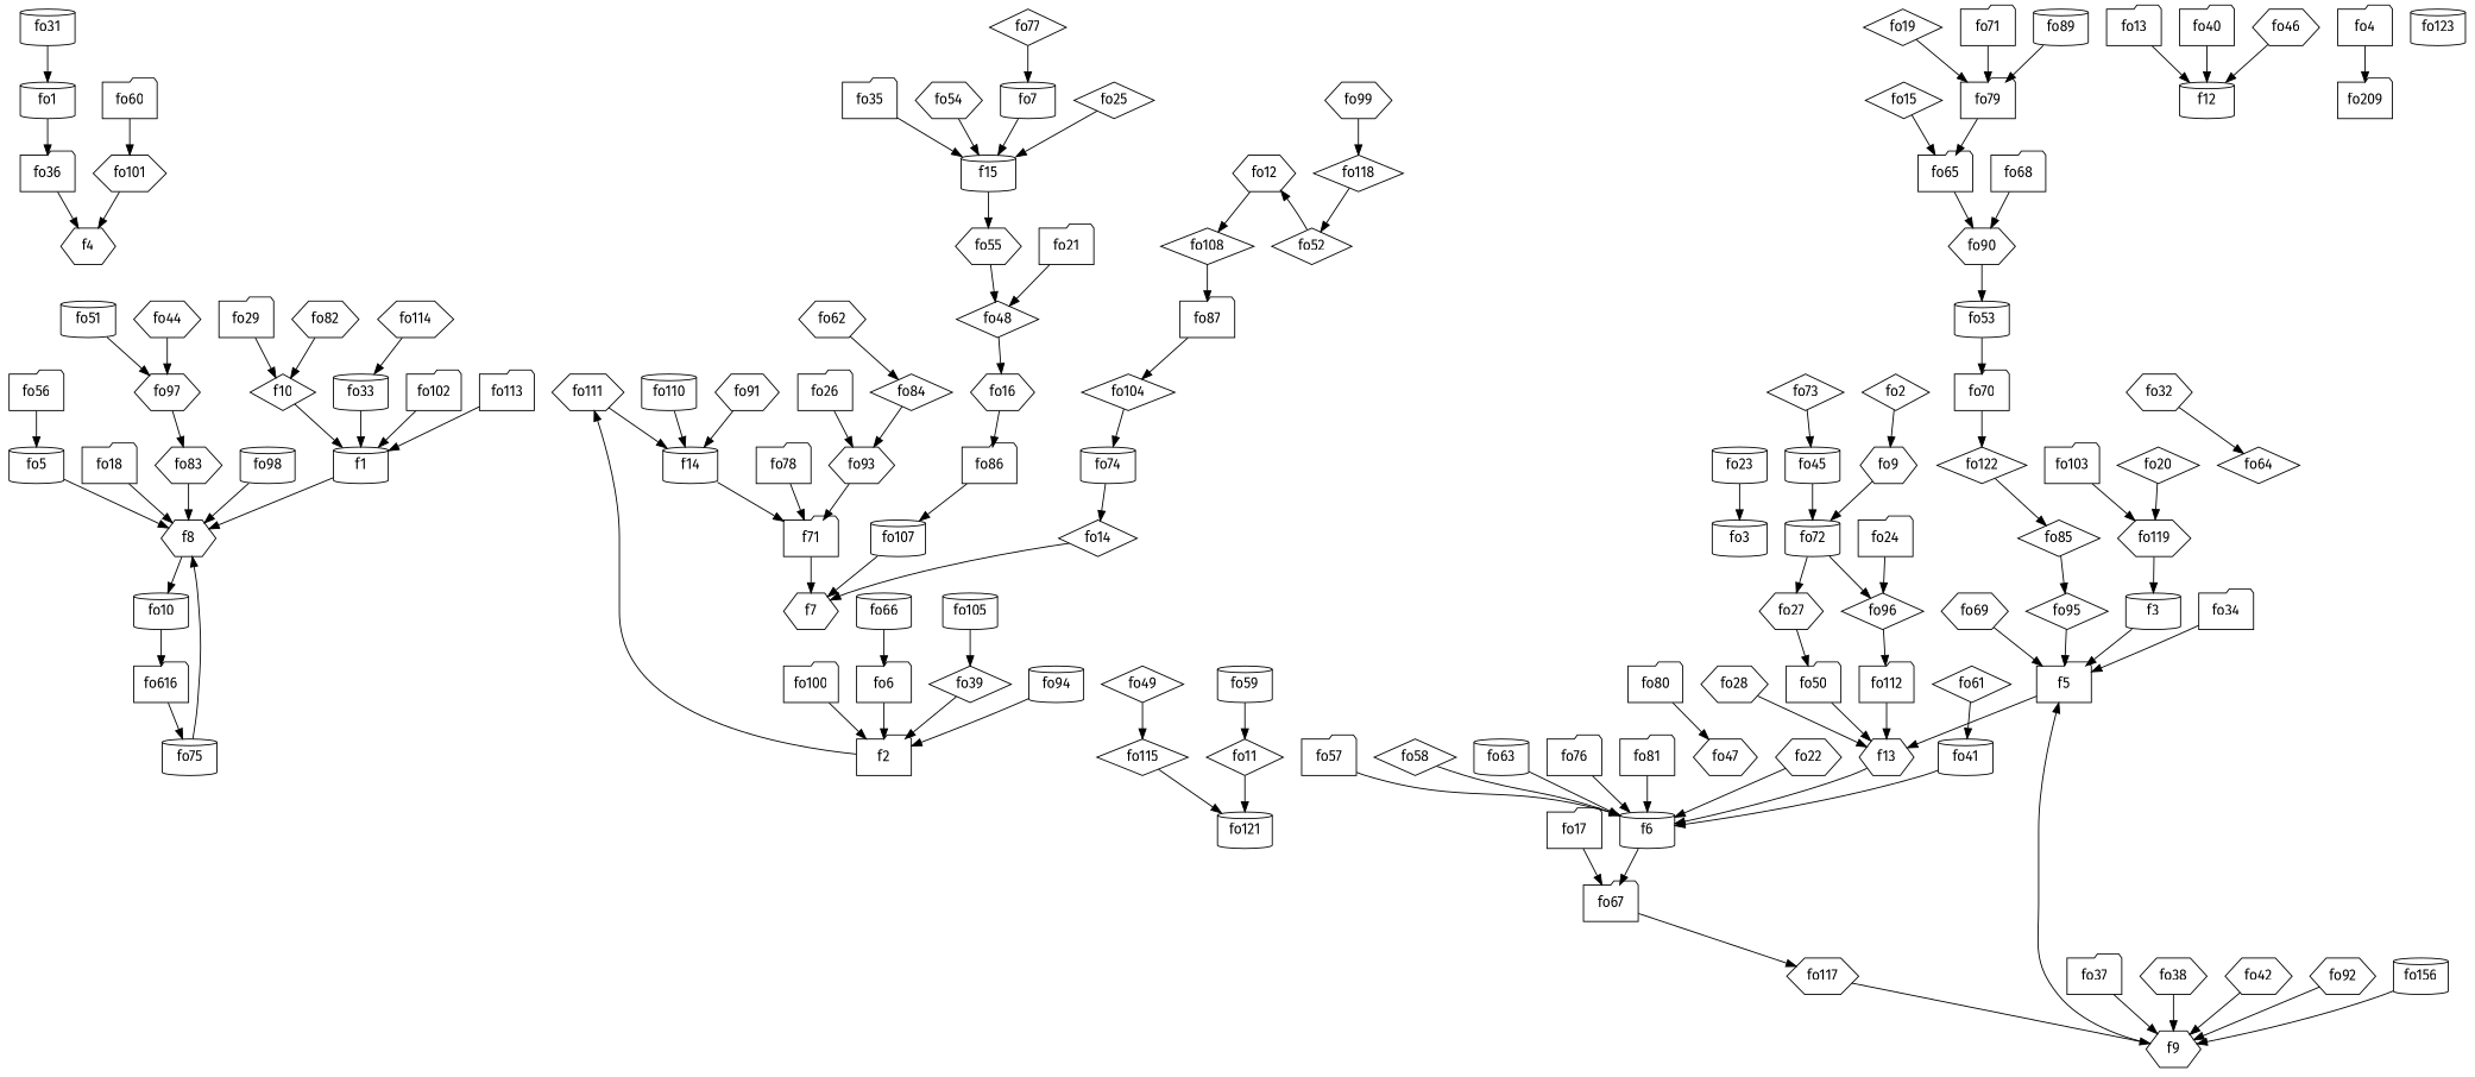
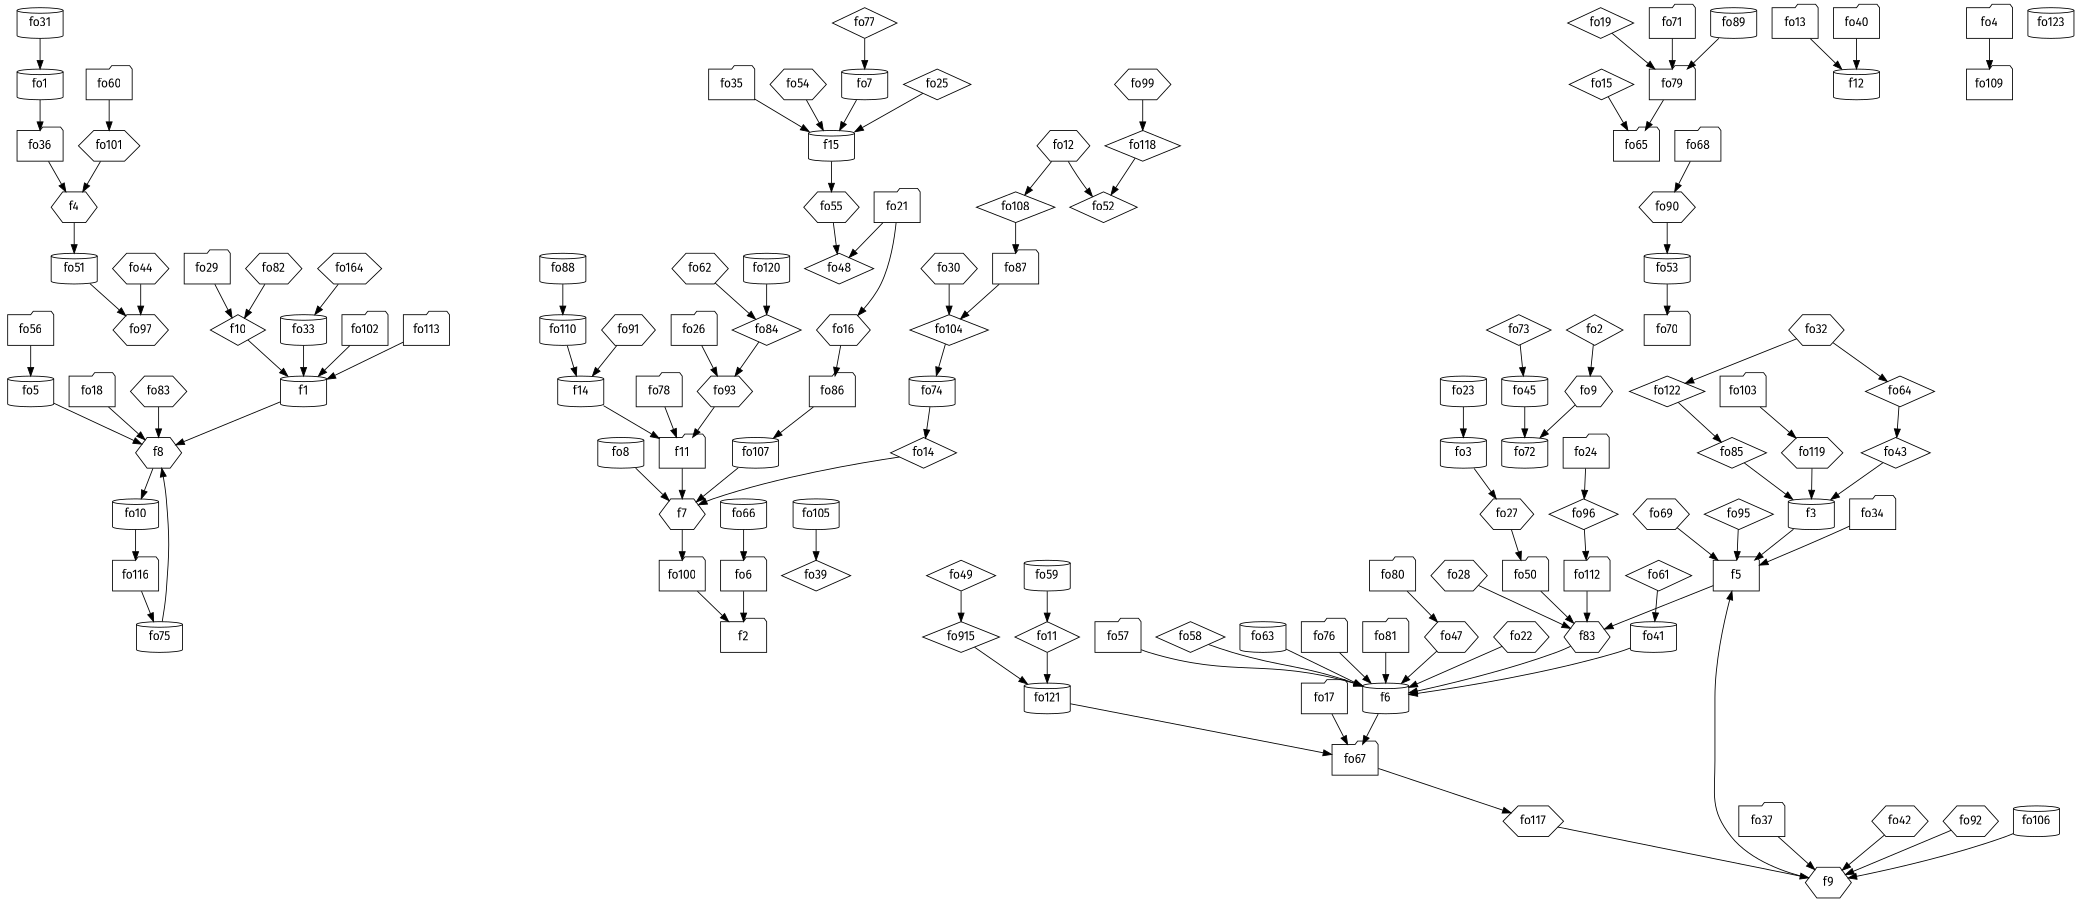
  strict digraph {
    fontname="Fira Sans"
    node [fontname="Fira Sans" shape=folder]
    edge [fontname="Fira Sans" weight=2]
    f1 [shape=cylinder]
    f8 [shape=hexagon]
    fo10 [shape=cylinder]
-   fo111 [shape=hexagon]
    f2
    f14 [shape=cylinder]
    f3 [shape=cylinder]
    f5
-   f13 [shape=hexagon]
+   f13 [shape=hexagon label=f83]
    f4 [shape=hexagon]
    fo51 [shape=cylinder]
    fo97 [shape=hexagon]
    f6 [shape=cylinder]
    fo67
    fo117 [shape=hexagon]
    f7 [shape=hexagon]
    fo100
-   fo116 [label=fo616]
+   fo116
    f9 [shape=hexagon]
    f10 [shape=diamond]
-   f11 [label=f71]
+   f11
    f12 [shape=cylinder]
    f15 [shape=cylinder]
    fo55 [shape=hexagon]
    fo48 [shape=diamond]
    fo1 [shape=cylinder]
    fo36
    fo2 [shape=diamond]
    fo9 [shape=hexagon]
    fo72 [shape=cylinder]
    fo3 [shape=cylinder]
    fo27 [shape=hexagon]
    fo50
    fo4
-   fo109 [label=fo209]
+   fo109
    fo5 [shape=cylinder]
    fo6
    fo7 [shape=cylinder]
+   fo8 [shape=cylinder]
    fo96 [shape=diamond]
    fo75 [shape=cylinder]
    fo11 [shape=diamond]
    fo121 [shape=cylinder]
    fo12 [shape=hexagon]
    fo108 [shape=diamond]
    fo87
    fo13
    fo14 [shape=diamond]
    fo15 [shape=diamond]
    fo65
    fo90 [shape=hexagon]
    fo16 [shape=hexagon]
    fo86
    fo17
    fo18
    fo19 [shape=diamond]
    fo79
-   fo20 [shape=diamond]
    fo119 [shape=hexagon]
    fo21
    fo22 [shape=hexagon]
    fo23 [shape=cylinder]
    fo24
    fo112
    fo25 [shape=diamond]
    fo93 [shape=hexagon]
    fo26
    fo28 [shape=hexagon]
    fo29
+   fo30 [shape=hexagon]
    fo104 [shape=diamond]
    fo74 [shape=cylinder]
    fo31 [shape=cylinder]
    fo32 [shape=hexagon]
    fo64 [shape=diamond]
+   fo43 [shape=diamond]
    fo33 [shape=cylinder]
    fo34
    fo35
    fo37
-   fo38 [shape=hexagon]
    fo39 [shape=diamond]
    fo40
    fo41 [shape=cylinder]
    fo42 [shape=hexagon]
    fo44 [shape=hexagon]
    fo83 [shape=hexagon]
    fo45 [shape=cylinder]
-   fo46 [shape=hexagon]
    fo47 [shape=hexagon]
    fo49 [shape=diamond]
-   fo115 [shape=diamond]
+   fo115 [shape=diamond label=fo915]
    fo52 [shape=diamond]
    fo53 [shape=cylinder]
    fo70
    fo122 [shape=diamond]
    fo54 [shape=hexagon]
    fo56
    fo57
    fo58 [shape=diamond]
    fo59 [shape=cylinder]
    fo101 [shape=hexagon]
    fo60
    fo61 [shape=diamond]
    fo62 [shape=hexagon]
    fo84 [shape=diamond]
    fo63 [shape=cylinder]
    fo66 [shape=cylinder]
    fo68
    fo69 [shape=hexagon]
    fo85 [shape=diamond]
    fo71
    fo73 [shape=diamond]
    fo76
    fo77 [shape=diamond]
    fo78
    fo80
    fo81
    fo82 [shape=hexagon]
    fo107 [shape=cylinder]
+   fo88 [shape=cylinder]
    fo110 [shape=cylinder]
    fo89 [shape=cylinder]
    fo91 [shape=hexagon]
    fo92 [shape=hexagon]
-   fo94 [shape=cylinder]
    fo95 [shape=diamond]
-   fo98 [shape=cylinder]
    fo99 [shape=hexagon]
    fo118 [shape=diamond]
    fo102
    fo103
    fo105 [shape=cylinder]
-   fo106 [shape=cylinder label=fo156]
+   fo106 [shape=cylinder]
    fo113
-   fo114 [shape=hexagon]
+   fo114 [shape=hexagon label=fo164]
+   fo120 [shape=cylinder]
    fo123 [shape=cylinder]
    f1 -> f8
    f8 -> fo10
    fo10 -> fo116
-   fo111 -> f14
-   f2 -> fo111
    f14 -> f11
    f3 -> f5
    f5 -> f13
    f13 -> f6
+   f4 -> fo51
    fo51 -> fo97
-   fo97 -> fo83
    f6 -> fo67
    fo67 -> fo117
    fo117 -> f9
+   f7 -> fo100
    fo100 -> f2
    fo116 -> fo75
    f9 -> f5
    f10 -> f1
    f11 -> f7
    f15 -> fo55
    fo55 -> fo48
-   fo48 -> fo16
+   fo21 -> fo16
    fo1 -> fo36
    fo36 -> f4
    fo2 -> fo9
    fo9 -> fo72
-   fo72 -> fo96
-   fo72 -> fo27
+   fo3 -> fo27
    fo27 -> fo50
    fo50 -> f13
    fo4 -> fo109
    fo5 -> f8
    fo6 -> f2
    fo7 -> f15
+   fo8 -> f7
    fo96 -> fo112
    fo75 -> f8
    fo11 -> fo121
+   fo121 -> fo67
    fo12 -> fo108
    fo108 -> fo87
    fo87 -> fo104
    fo13 -> f12
    fo14 -> f7
    fo15 -> fo65
-   fo65 -> fo90
    fo90 -> fo53
    fo16 -> fo86
    fo86 -> fo107
    fo17 -> fo67
    fo18 -> f8
    fo19 -> fo79
    fo79 -> fo65
-   fo20 -> fo119
    fo119 -> f3
    fo21 -> fo48
    fo22 -> f6
    fo23 -> fo3
    fo24 -> fo96
    fo112 -> f13
    fo25 -> f15
    fo93 -> f11
    fo26 -> fo93
    fo28 -> f13
    fo29 -> f10
+   fo30 -> fo104
    fo104 -> fo74
    fo74 -> fo14
    fo31 -> fo1
    fo32 -> fo64
+   fo64 -> fo43
+   fo43 -> f3
    fo33 -> f1
    fo34 -> f5
    fo35 -> f15
    fo37 -> f9
-   fo38 -> f9
-   fo39 -> f2
    fo40 -> f12
    fo41 -> f6
    fo42 -> f9
    fo44 -> fo97
    fo83 -> f8
    fo45 -> fo72
-   fo46 -> f12
+   fo47 -> f6
    fo49 -> fo115
    fo115 -> fo121
-   fo52 -> fo12
+   fo12 -> fo52
    fo53 -> fo70
-   fo70 -> fo122
+   fo32 -> fo122
    fo122 -> fo85
    fo54 -> f15
    fo56 -> fo5
    fo57 -> f6
    fo58 -> f6
    fo59 -> fo11
    fo101 -> f4
    fo60 -> fo101
    fo61 -> fo41
    fo62 -> fo84
    fo84 -> fo93
    fo63 -> f6
    fo66 -> fo6
    fo68 -> fo90
    fo69 -> f5
-   fo85 -> fo95
+   fo85 -> f3
    fo71 -> fo79
    fo73 -> fo45
    fo76 -> f6
    fo77 -> fo7
    fo78 -> f11
    fo80 -> fo47
    fo81 -> f6
    fo82 -> f10
    fo107 -> f7
+   fo88 -> fo110
    fo110 -> f14
    fo89 -> fo79
    fo91 -> f14
    fo92 -> f9
-   fo94 -> f2
    fo95 -> f5
-   fo98 -> f8
    fo99 -> fo118
    fo118 -> fo52
    fo102 -> f1
    fo103 -> fo119
    fo105 -> fo39
    fo106 -> f9
    fo113 -> f1
    fo114 -> fo33
+   fo120 -> fo84
  }
